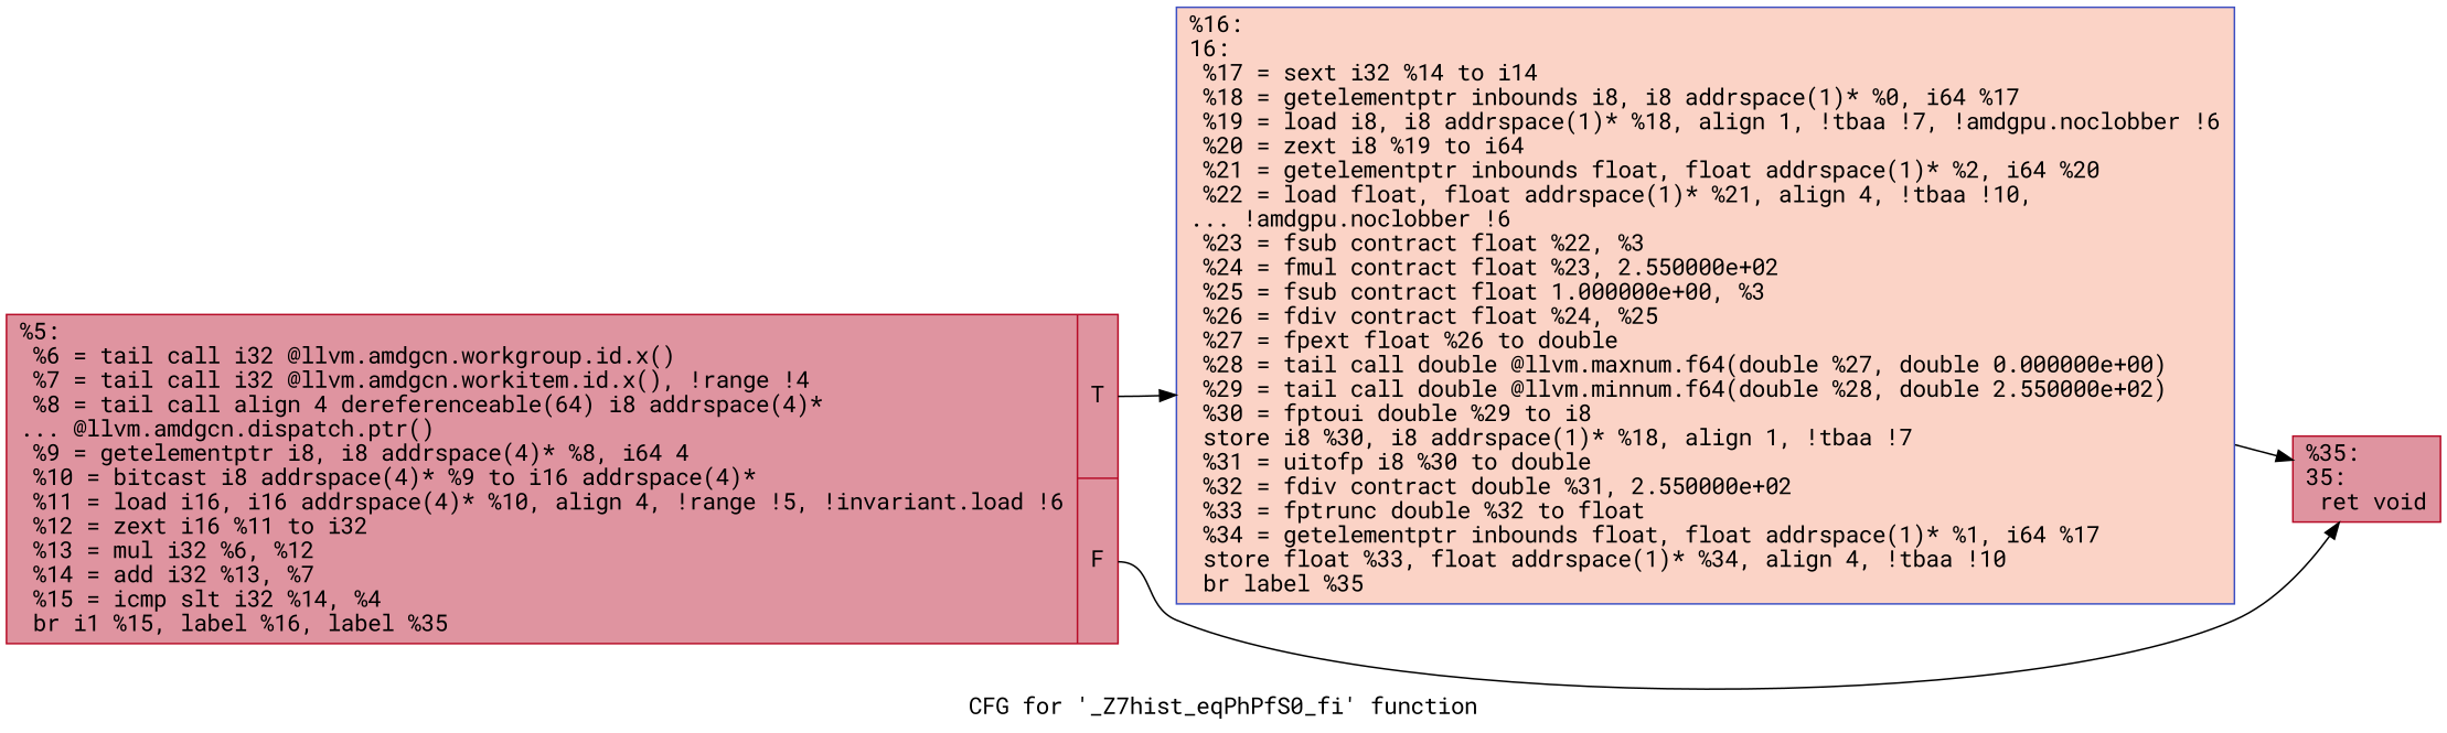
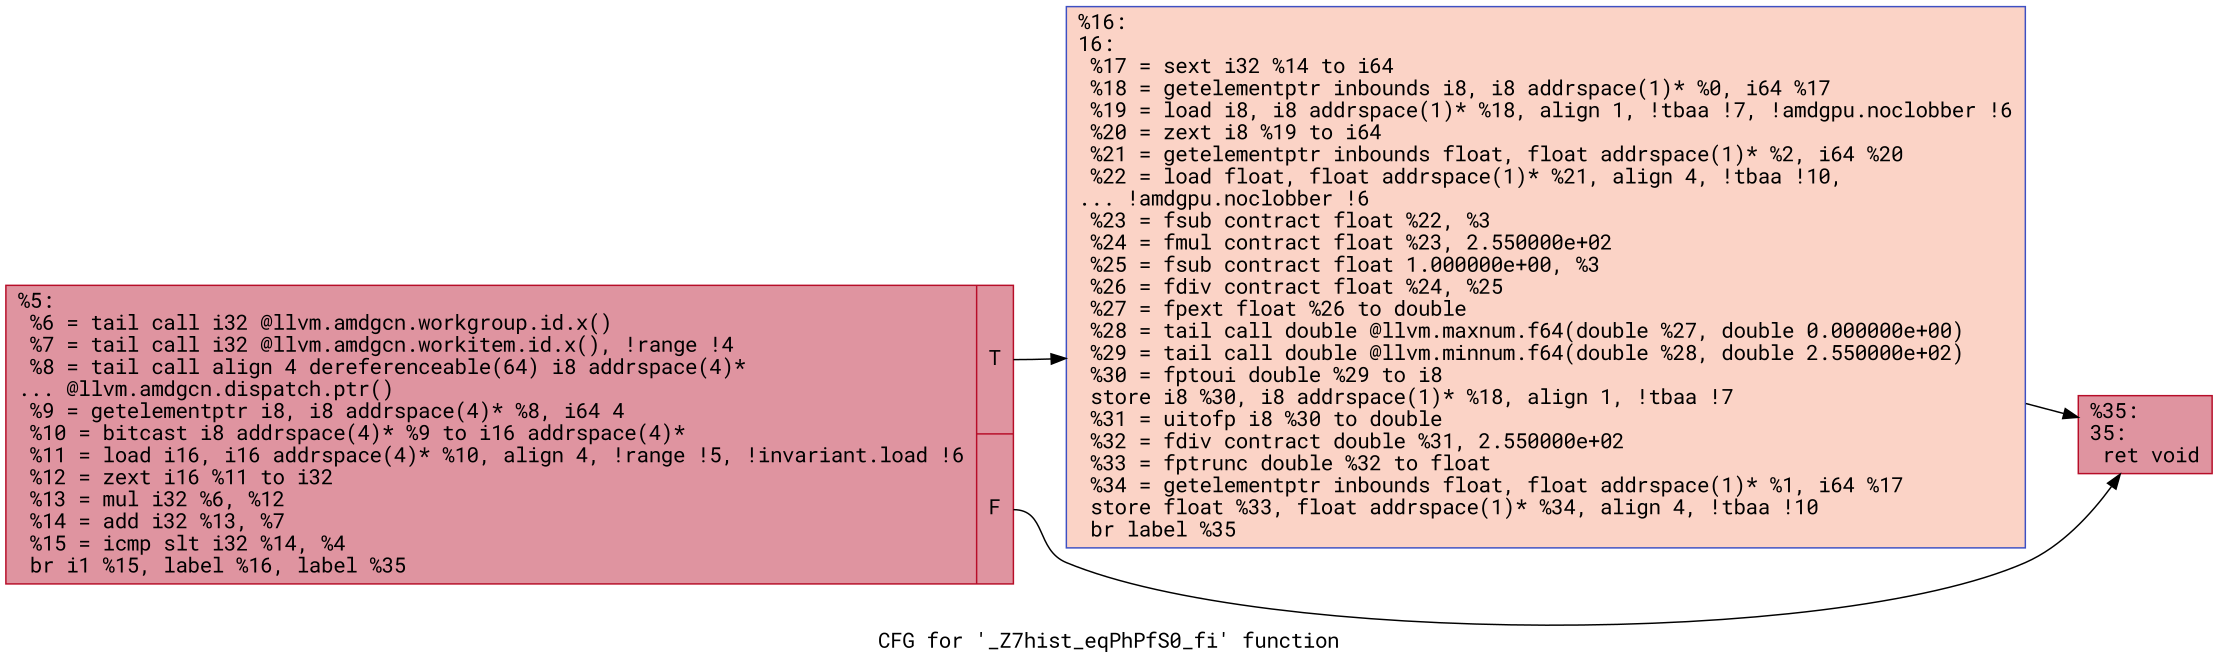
  digraph {
    label="CFG for '_Z7hist_eqPhPfS0_fi' function"
    rankdir=LR
    fontname="Roboto Mono"
    node [color="#b70d28ff" fillcolor="#b70d2870" shape=record style=filled fontname="Roboto Mono"]
    edge [fontname="Roboto Mono"]
    n1 [label="{%5:\l  %6 = tail call i32 @llvm.amdgcn.workgroup.id.x()\l  %7 = tail call i32 @llvm.amdgcn.workitem.id.x(), !range !4\l  %8 = tail call align 4 dereferenceable(64) i8 addrspace(4)*\l... @llvm.amdgcn.dispatch.ptr()\l  %9 = getelementptr i8, i8 addrspace(4)* %8, i64 4\l  %10 = bitcast i8 addrspace(4)* %9 to i16 addrspace(4)*\l  %11 = load i16, i16 addrspace(4)* %10, align 4, !range !5, !invariant.load !6\l  %12 = zext i16 %11 to i32\l  %13 = mul i32 %6, %12\l  %14 = add i32 %13, %7\l  %15 = icmp slt i32 %14, %4\l  br i1 %15, label %16, label %35\l|{<s0>T|<s1>F}}"]
-   n2 [color="#3d50c3ff" fillcolor="#f59c7d70" label="{%16:\l16:                                               \l  %17 = sext i32 %14 to i14\l  %18 = getelementptr inbounds i8, i8 addrspace(1)* %0, i64 %17\l  %19 = load i8, i8 addrspace(1)* %18, align 1, !tbaa !7, !amdgpu.noclobber !6\l  %20 = zext i8 %19 to i64\l  %21 = getelementptr inbounds float, float addrspace(1)* %2, i64 %20\l  %22 = load float, float addrspace(1)* %21, align 4, !tbaa !10,\l... !amdgpu.noclobber !6\l  %23 = fsub contract float %22, %3\l  %24 = fmul contract float %23, 2.550000e+02\l  %25 = fsub contract float 1.000000e+00, %3\l  %26 = fdiv contract float %24, %25\l  %27 = fpext float %26 to double\l  %28 = tail call double @llvm.maxnum.f64(double %27, double 0.000000e+00)\l  %29 = tail call double @llvm.minnum.f64(double %28, double 2.550000e+02)\l  %30 = fptoui double %29 to i8\l  store i8 %30, i8 addrspace(1)* %18, align 1, !tbaa !7\l  %31 = uitofp i8 %30 to double\l  %32 = fdiv contract double %31, 2.550000e+02\l  %33 = fptrunc double %32 to float\l  %34 = getelementptr inbounds float, float addrspace(1)* %1, i64 %17\l  store float %33, float addrspace(1)* %34, align 4, !tbaa !10\l  br label %35\l}"]
+   n2 [color="#3d50c3ff" fillcolor="#f59c7d70" label="{%16:\l16:                                               \l  %17 = sext i32 %14 to i64\l  %18 = getelementptr inbounds i8, i8 addrspace(1)* %0, i64 %17\l  %19 = load i8, i8 addrspace(1)* %18, align 1, !tbaa !7, !amdgpu.noclobber !6\l  %20 = zext i8 %19 to i64\l  %21 = getelementptr inbounds float, float addrspace(1)* %2, i64 %20\l  %22 = load float, float addrspace(1)* %21, align 4, !tbaa !10,\l... !amdgpu.noclobber !6\l  %23 = fsub contract float %22, %3\l  %24 = fmul contract float %23, 2.550000e+02\l  %25 = fsub contract float 1.000000e+00, %3\l  %26 = fdiv contract float %24, %25\l  %27 = fpext float %26 to double\l  %28 = tail call double @llvm.maxnum.f64(double %27, double 0.000000e+00)\l  %29 = tail call double @llvm.minnum.f64(double %28, double 2.550000e+02)\l  %30 = fptoui double %29 to i8\l  store i8 %30, i8 addrspace(1)* %18, align 1, !tbaa !7\l  %31 = uitofp i8 %30 to double\l  %32 = fdiv contract double %31, 2.550000e+02\l  %33 = fptrunc double %32 to float\l  %34 = getelementptr inbounds float, float addrspace(1)* %1, i64 %17\l  store float %33, float addrspace(1)* %34, align 4, !tbaa !10\l  br label %35\l}"]
    n3 [label="{%35:\l35:                                               \l  ret void\l}"]
    n1 -> n2 [tailport=s0]
    n1 -> n3 [tailport=s1]
    n2 -> n3
  }
